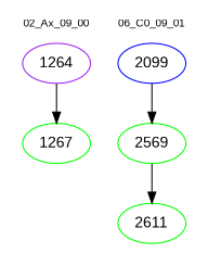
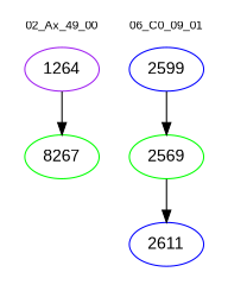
  digraph {
    fontname="Liberation Sans"
    node [color=green fontname="Liberation Sans"]
    edge [color=black fontname="Liberation Sans"]
    n1 [color=purple label=1264]
-   n2 [label=1267]
-   n3 [color=blue label=2099]
+   n2 [label=8267]
+   n3 [color=blue label=2599]
    n4 [label=2569]
-   n5 [label=2611]
+   n5 [color=blue label=2611]
    subgraph cluster_1 {
      color=white
      fontsize=10
-     label="02_Ax_09_00"
+     label="02_Ax_49_00"
      n1
      n2
    }
    subgraph cluster_2 {
      color=white
      fontsize=10
      label="06_C0_09_01"
      n3
      n4
      n5
    }
    n1 -> n2
    n3 -> n4
    n4 -> n5
  }
